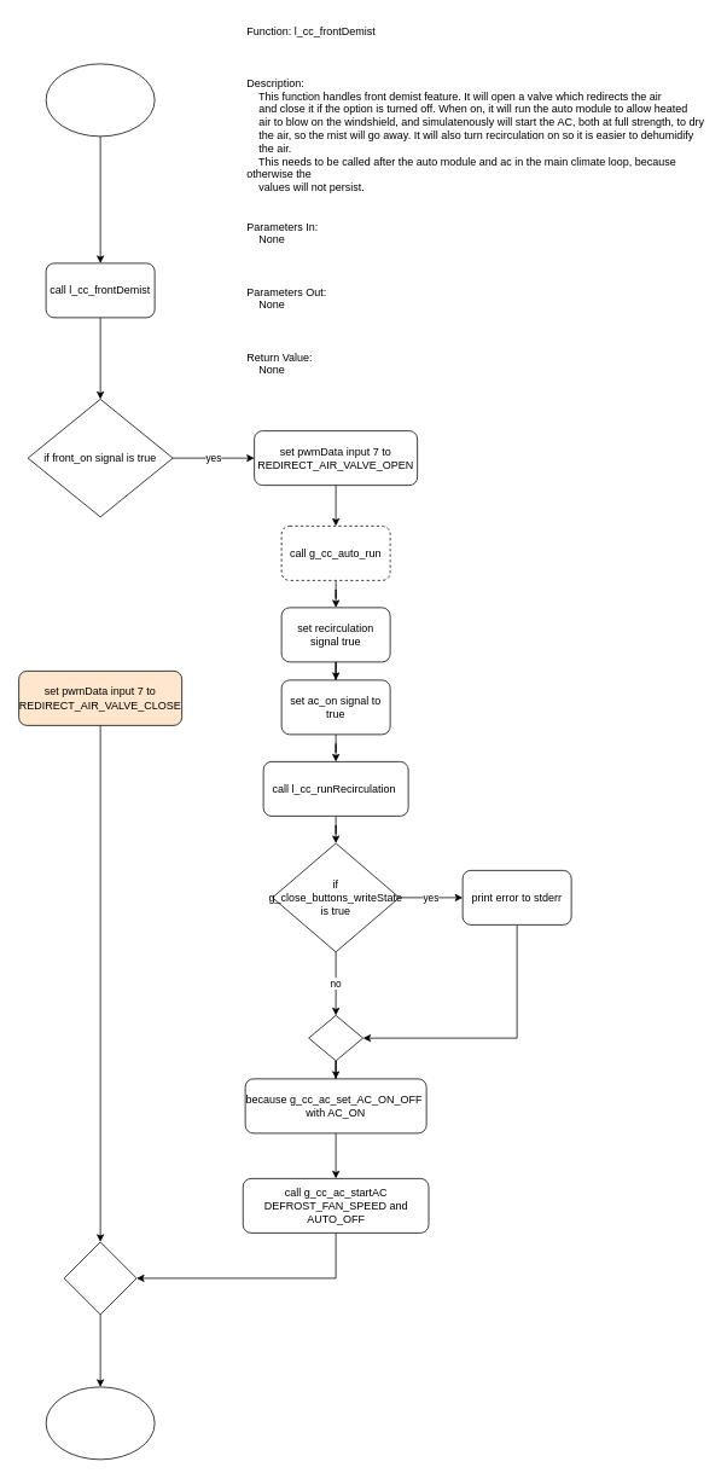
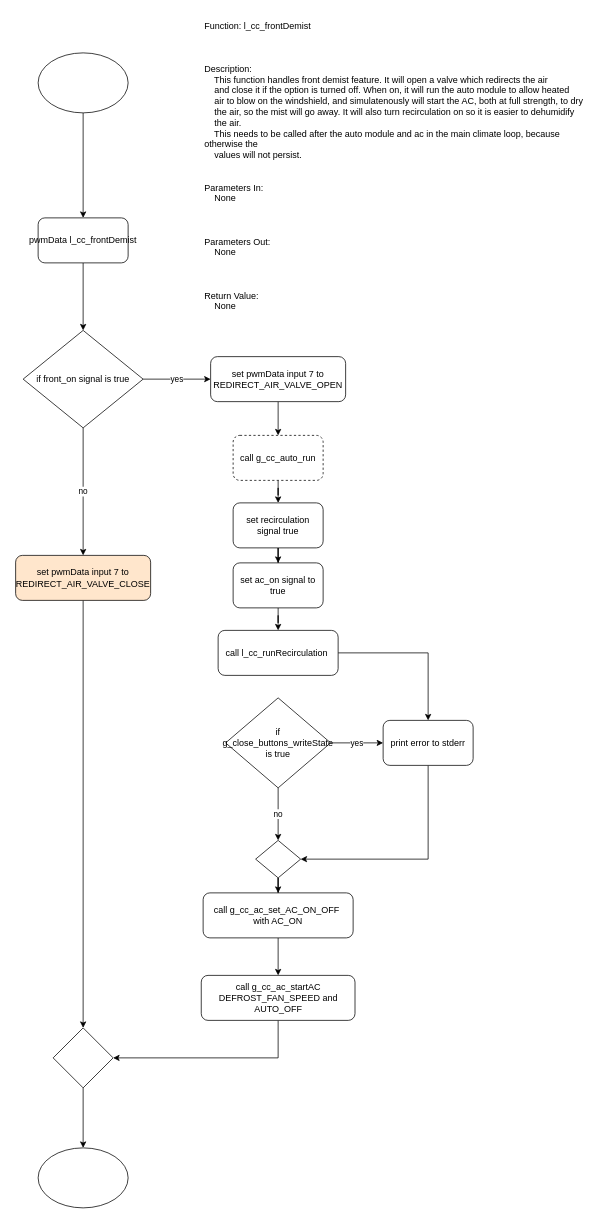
  <mxCell id="0" />
  <mxCell id="1" parent="0" />
  <mxCell id="2" style="edgeStyle=orthogonalEdgeStyle;rounded=0;orthogonalLoop=1;jettySize=auto;html=1;" edge="1" parent="1" source="3" target="5"><mxGeometry relative="1" as="geometry"><mxPoint x="120" y="230" as="targetPoint" /></mxGeometry></mxCell>
  <mxCell id="3" value="" style="ellipse;whiteSpace=wrap;html=1;" vertex="1" parent="1"><mxGeometry x="50" y="70" width="120" height="80" as="geometry" /></mxCell>
  <mxCell id="4" style="edgeStyle=orthogonalEdgeStyle;rounded=0;orthogonalLoop=1;jettySize=auto;html=1;" edge="1" parent="1" source="5" target="9"><mxGeometry relative="1" as="geometry"><mxPoint x="110" y="470" as="targetPoint" /></mxGeometry></mxCell>
- <mxCell id="5" value="call&amp;nbsp;l_cc_frontDemist" style="rounded=1;whiteSpace=wrap;html=1;" vertex="1" parent="1"><mxGeometry x="50" y="290" width="120" height="60" as="geometry" /></mxCell>
+ <mxCell id="5" value="pwmData&amp;nbsp;l_cc_frontDemist" style="rounded=1;whiteSpace=wrap;html=1;" vertex="1" parent="1"><mxGeometry x="50" y="290" width="120" height="60" as="geometry" /></mxCell>
  <mxCell id="6" value="Function: l_cc_frontDemist&#10;&#10;&#10;&#10;Description:&#10;    This function handles front demist feature. It will open a valve which redirects the air&#10;    and close it if the option is turned off. When on, it will run the auto module to allow heated&#10;    air to blow on the windshield, and simulatenously will start the AC, both at full strength, to dry&#10;    the air, so the mist will go away. It will also turn recirculation on so it is easier to dehumidify&#10;    the air.&#10;    This needs to be called after the auto module and ac in the main climate loop, because otherwise the &#10;    values will not persist.&#10;&#10;&#10;Parameters In:&#10;    None&#10;&#10;&#10;&#10;Parameters Out:&#10;    None&#10;&#10;&#10;&#10;Return Value:&#10;    None" style="text;whiteSpace=wrap;" vertex="1" parent="1"><mxGeometry x="270" y="20" width="510" height="400" as="geometry" /></mxCell>
  <mxCell id="7" value="yes" style="edgeStyle=orthogonalEdgeStyle;rounded=0;orthogonalLoop=1;jettySize=auto;html=1;" edge="1" parent="1" source="9" target="11"><mxGeometry relative="1" as="geometry"><mxPoint x="290" y="505" as="targetPoint" /></mxGeometry></mxCell>
+ <mxCell id="8" value="no" style="edgeStyle=orthogonalEdgeStyle;rounded=0;orthogonalLoop=1;jettySize=auto;html=1;" edge="1" parent="1" source="9" target="32"><mxGeometry relative="1" as="geometry"><mxPoint x="110" y="770" as="targetPoint" /></mxGeometry></mxCell>
  <mxCell id="9" value="if front_on signal is true" style="rhombus;whiteSpace=wrap;html=1;" vertex="1" parent="1"><mxGeometry x="30" y="440" width="160" height="130" as="geometry" /></mxCell>
  <mxCell id="10" style="edgeStyle=orthogonalEdgeStyle;rounded=0;orthogonalLoop=1;jettySize=auto;html=1;" edge="1" parent="1" source="11" target="13"><mxGeometry relative="1" as="geometry"><mxPoint x="370" y="610" as="targetPoint" /></mxGeometry></mxCell>
  <mxCell id="11" value="set pwmData input 7 to REDIRECT_AIR_VALVE_OPEN" style="rounded=1;whiteSpace=wrap;html=1;" vertex="1" parent="1"><mxGeometry x="280" y="475" width="180" height="60" as="geometry" /></mxCell>
  <mxCell id="12" style="edgeStyle=orthogonalEdgeStyle;rounded=0;orthogonalLoop=1;jettySize=auto;html=1;" edge="1" parent="1" source="13" target="15"><mxGeometry relative="1" as="geometry"><mxPoint x="370" y="690" as="targetPoint" /></mxGeometry></mxCell>
  <mxCell id="13" value="call g_cc_auto_run" style="rounded=1;whiteSpace=wrap;html=1;dashed=1;" vertex="1" parent="1"><mxGeometry x="310" y="580" width="120" height="60" as="geometry" /></mxCell>
  <mxCell id="14" style="edgeStyle=orthogonalEdgeStyle;rounded=0;orthogonalLoop=1;jettySize=auto;html=1;" edge="1" parent="1" source="15" target="17"><mxGeometry relative="1" as="geometry"><mxPoint x="370" y="780" as="targetPoint" /></mxGeometry></mxCell>
  <mxCell id="15" value="set recirculation signal true" style="rounded=1;whiteSpace=wrap;html=1;" vertex="1" parent="1"><mxGeometry x="310" y="670" width="120" height="60" as="geometry" /></mxCell>
  <mxCell id="16" style="edgeStyle=orthogonalEdgeStyle;rounded=0;orthogonalLoop=1;jettySize=auto;html=1;" edge="1" parent="1" source="17" target="19"><mxGeometry relative="1" as="geometry"><mxPoint x="370" y="890" as="targetPoint" /></mxGeometry></mxCell>
  <mxCell id="17" value="set ac_on signal to true" style="rounded=1;whiteSpace=wrap;html=1;" vertex="1" parent="1"><mxGeometry x="310" y="750" width="120" height="60" as="geometry" /></mxCell>
- <mxCell id="18" style="edgeStyle=orthogonalEdgeStyle;rounded=0;orthogonalLoop=1;jettySize=auto;html=1;" edge="1" parent="1" source="19" target="22"><mxGeometry relative="1" as="geometry"><mxPoint x="370" y="960" as="targetPoint" /></mxGeometry></mxCell>
+ <mxCell id="18" style="edgeStyle=orthogonalEdgeStyle;rounded=0;orthogonalLoop=1;jettySize=auto;html=1;" edge="1" parent="1" source="19" target="24"><mxGeometry relative="1" as="geometry"><mxPoint x="370" y="960" as="targetPoint" /></mxGeometry></mxCell>
  <mxCell id="19" value="call&amp;nbsp;l_cc_runRecirculation&lt;span style=&quot;background-color: initial;&quot;&gt;&amp;nbsp;&lt;/span&gt;" style="rounded=1;whiteSpace=wrap;html=1;" vertex="1" parent="1"><mxGeometry x="290" y="840" width="160" height="60" as="geometry" /></mxCell>
  <mxCell id="20" value="yes" style="edgeStyle=orthogonalEdgeStyle;rounded=0;orthogonalLoop=1;jettySize=auto;html=1;" edge="1" parent="1" source="22" target="24"><mxGeometry relative="1" as="geometry"><mxPoint x="520" y="990" as="targetPoint" /></mxGeometry></mxCell>
  <mxCell id="21" value="no" style="edgeStyle=orthogonalEdgeStyle;rounded=0;orthogonalLoop=1;jettySize=auto;html=1;" edge="1" parent="1" source="22" target="26"><mxGeometry relative="1" as="geometry"><mxPoint x="370" y="1100" as="targetPoint" /></mxGeometry></mxCell>
  <mxCell id="22" value="if g_close_buttons_writeState is true" style="rhombus;whiteSpace=wrap;html=1;" vertex="1" parent="1"><mxGeometry x="300" y="930" width="140" height="120" as="geometry" /></mxCell>
  <mxCell id="23" style="edgeStyle=orthogonalEdgeStyle;rounded=0;orthogonalLoop=1;jettySize=auto;html=1;entryX=1;entryY=0.5;entryDx=0;entryDy=0;" edge="1" parent="1" source="24" target="26"><mxGeometry relative="1" as="geometry"><mxPoint x="570" y="1140" as="targetPoint" /><Array as="points"><mxPoint x="570" y="1145" /></Array></mxGeometry></mxCell>
  <mxCell id="24" value="print error to stderr" style="rounded=1;whiteSpace=wrap;html=1;" vertex="1" parent="1"><mxGeometry x="510" y="960" width="120" height="60" as="geometry" /></mxCell>
  <mxCell id="25" style="edgeStyle=orthogonalEdgeStyle;rounded=0;orthogonalLoop=1;jettySize=auto;html=1;" edge="1" parent="1" source="26" target="28"><mxGeometry relative="1" as="geometry"><mxPoint x="370" y="1220" as="targetPoint" /></mxGeometry></mxCell>
  <mxCell id="26" value="" style="rhombus;whiteSpace=wrap;html=1;" vertex="1" parent="1"><mxGeometry x="340" y="1120" width="60" height="50" as="geometry" /></mxCell>
  <mxCell id="27" style="edgeStyle=orthogonalEdgeStyle;rounded=0;orthogonalLoop=1;jettySize=auto;html=1;" edge="1" parent="1" source="28" target="30"><mxGeometry relative="1" as="geometry"><mxPoint x="370" y="1330" as="targetPoint" /></mxGeometry></mxCell>
- <mxCell id="28" value="because&amp;nbsp;g_cc_ac_set_AC_ON_OFF&amp;nbsp;&lt;br&gt;with AC_ON" style="rounded=1;whiteSpace=wrap;html=1;" vertex="1" parent="1"><mxGeometry x="270" y="1190" width="200" height="60" as="geometry" /></mxCell>
+ <mxCell id="28" value="call&amp;nbsp;g_cc_ac_set_AC_ON_OFF&amp;nbsp;&lt;br&gt;with AC_ON" style="rounded=1;whiteSpace=wrap;html=1;" vertex="1" parent="1"><mxGeometry x="270" y="1190" width="200" height="60" as="geometry" /></mxCell>
  <mxCell id="29" style="edgeStyle=orthogonalEdgeStyle;rounded=0;orthogonalLoop=1;jettySize=auto;html=1;entryX=1;entryY=0.5;entryDx=0;entryDy=0;" edge="1" parent="1" source="30" target="34"><mxGeometry relative="1" as="geometry"><Array as="points"><mxPoint x="370" y="1410" /></Array></mxGeometry></mxCell>
  <mxCell id="30" value="call&amp;nbsp;g_cc_ac_startAC DEFROST_FAN_SPEED and AUTO_OFF" style="rounded=1;whiteSpace=wrap;html=1;" vertex="1" parent="1"><mxGeometry x="267.5" y="1300" width="205" height="60" as="geometry" /></mxCell>
  <mxCell id="31" style="edgeStyle=orthogonalEdgeStyle;rounded=0;orthogonalLoop=1;jettySize=auto;html=1;" edge="1" parent="1" source="32" target="34"><mxGeometry relative="1" as="geometry"><mxPoint x="110" y="1310" as="targetPoint" /></mxGeometry></mxCell>
  <mxCell id="32" value="set pwmData input 7 to REDIRECT_AIR_VALVE_CLOSE" style="rounded=1;whiteSpace=wrap;html=1;fillColor=#ffe6cc;" vertex="1" parent="1"><mxGeometry x="20" y="740" width="180" height="60" as="geometry" /></mxCell>
  <mxCell id="33" style="edgeStyle=orthogonalEdgeStyle;rounded=0;orthogonalLoop=1;jettySize=auto;html=1;" edge="1" parent="1" source="34" target="35"><mxGeometry relative="1" as="geometry"><mxPoint x="110" y="1500" as="targetPoint" /></mxGeometry></mxCell>
  <mxCell id="34" value="" style="rhombus;whiteSpace=wrap;html=1;" vertex="1" parent="1"><mxGeometry x="70" y="1370" width="80" height="80" as="geometry" /></mxCell>
  <mxCell id="35" value="" style="ellipse;whiteSpace=wrap;html=1;" vertex="1" parent="1"><mxGeometry x="50" y="1530" width="120" height="80" as="geometry" /></mxCell>
